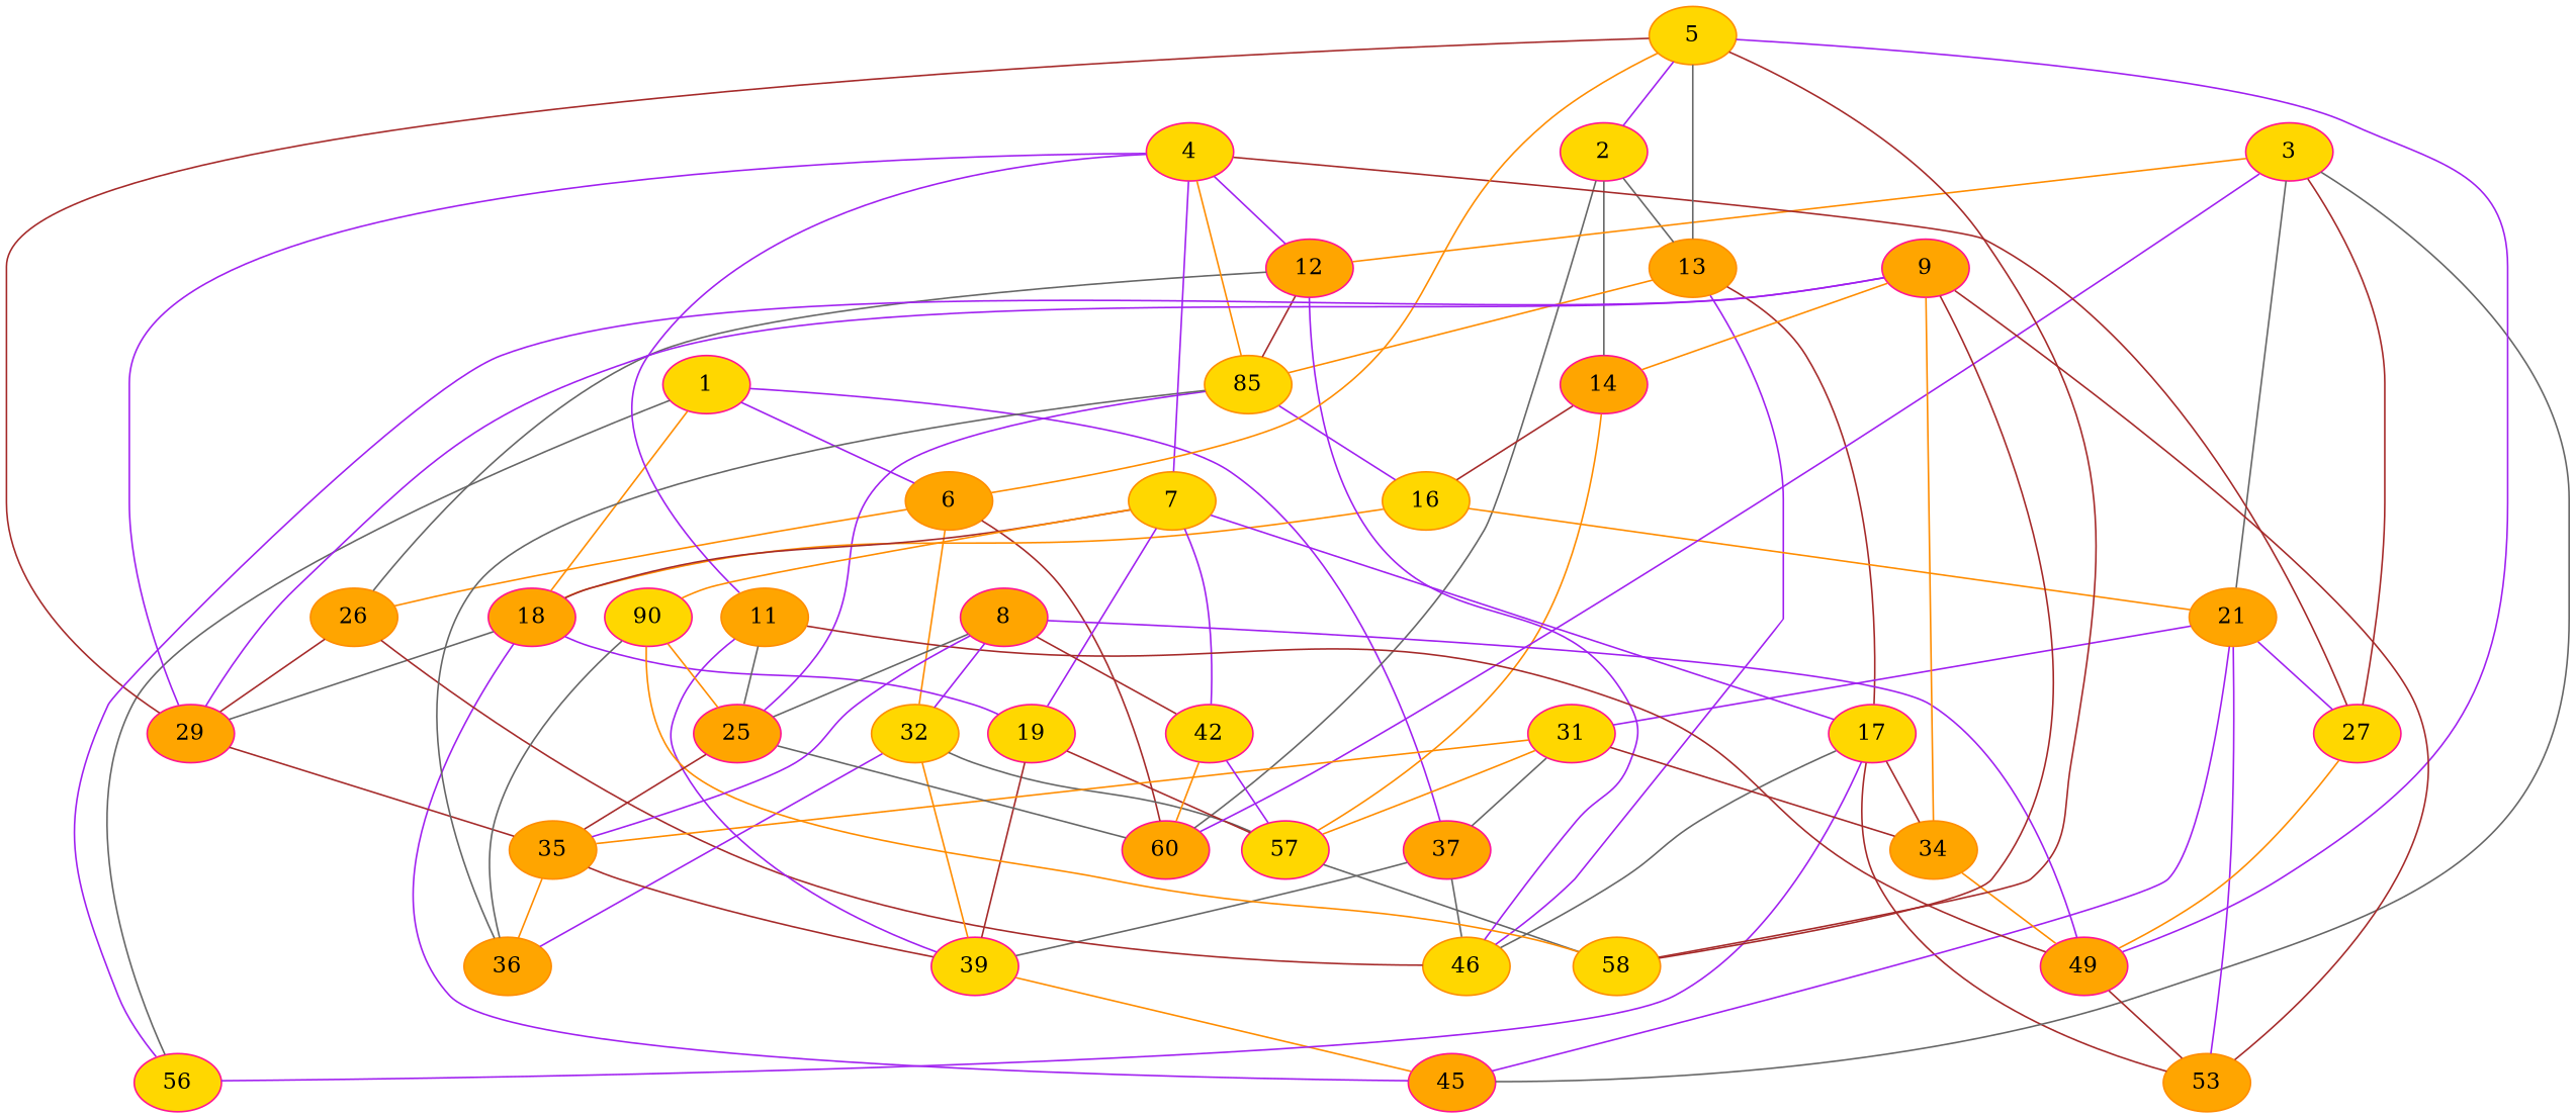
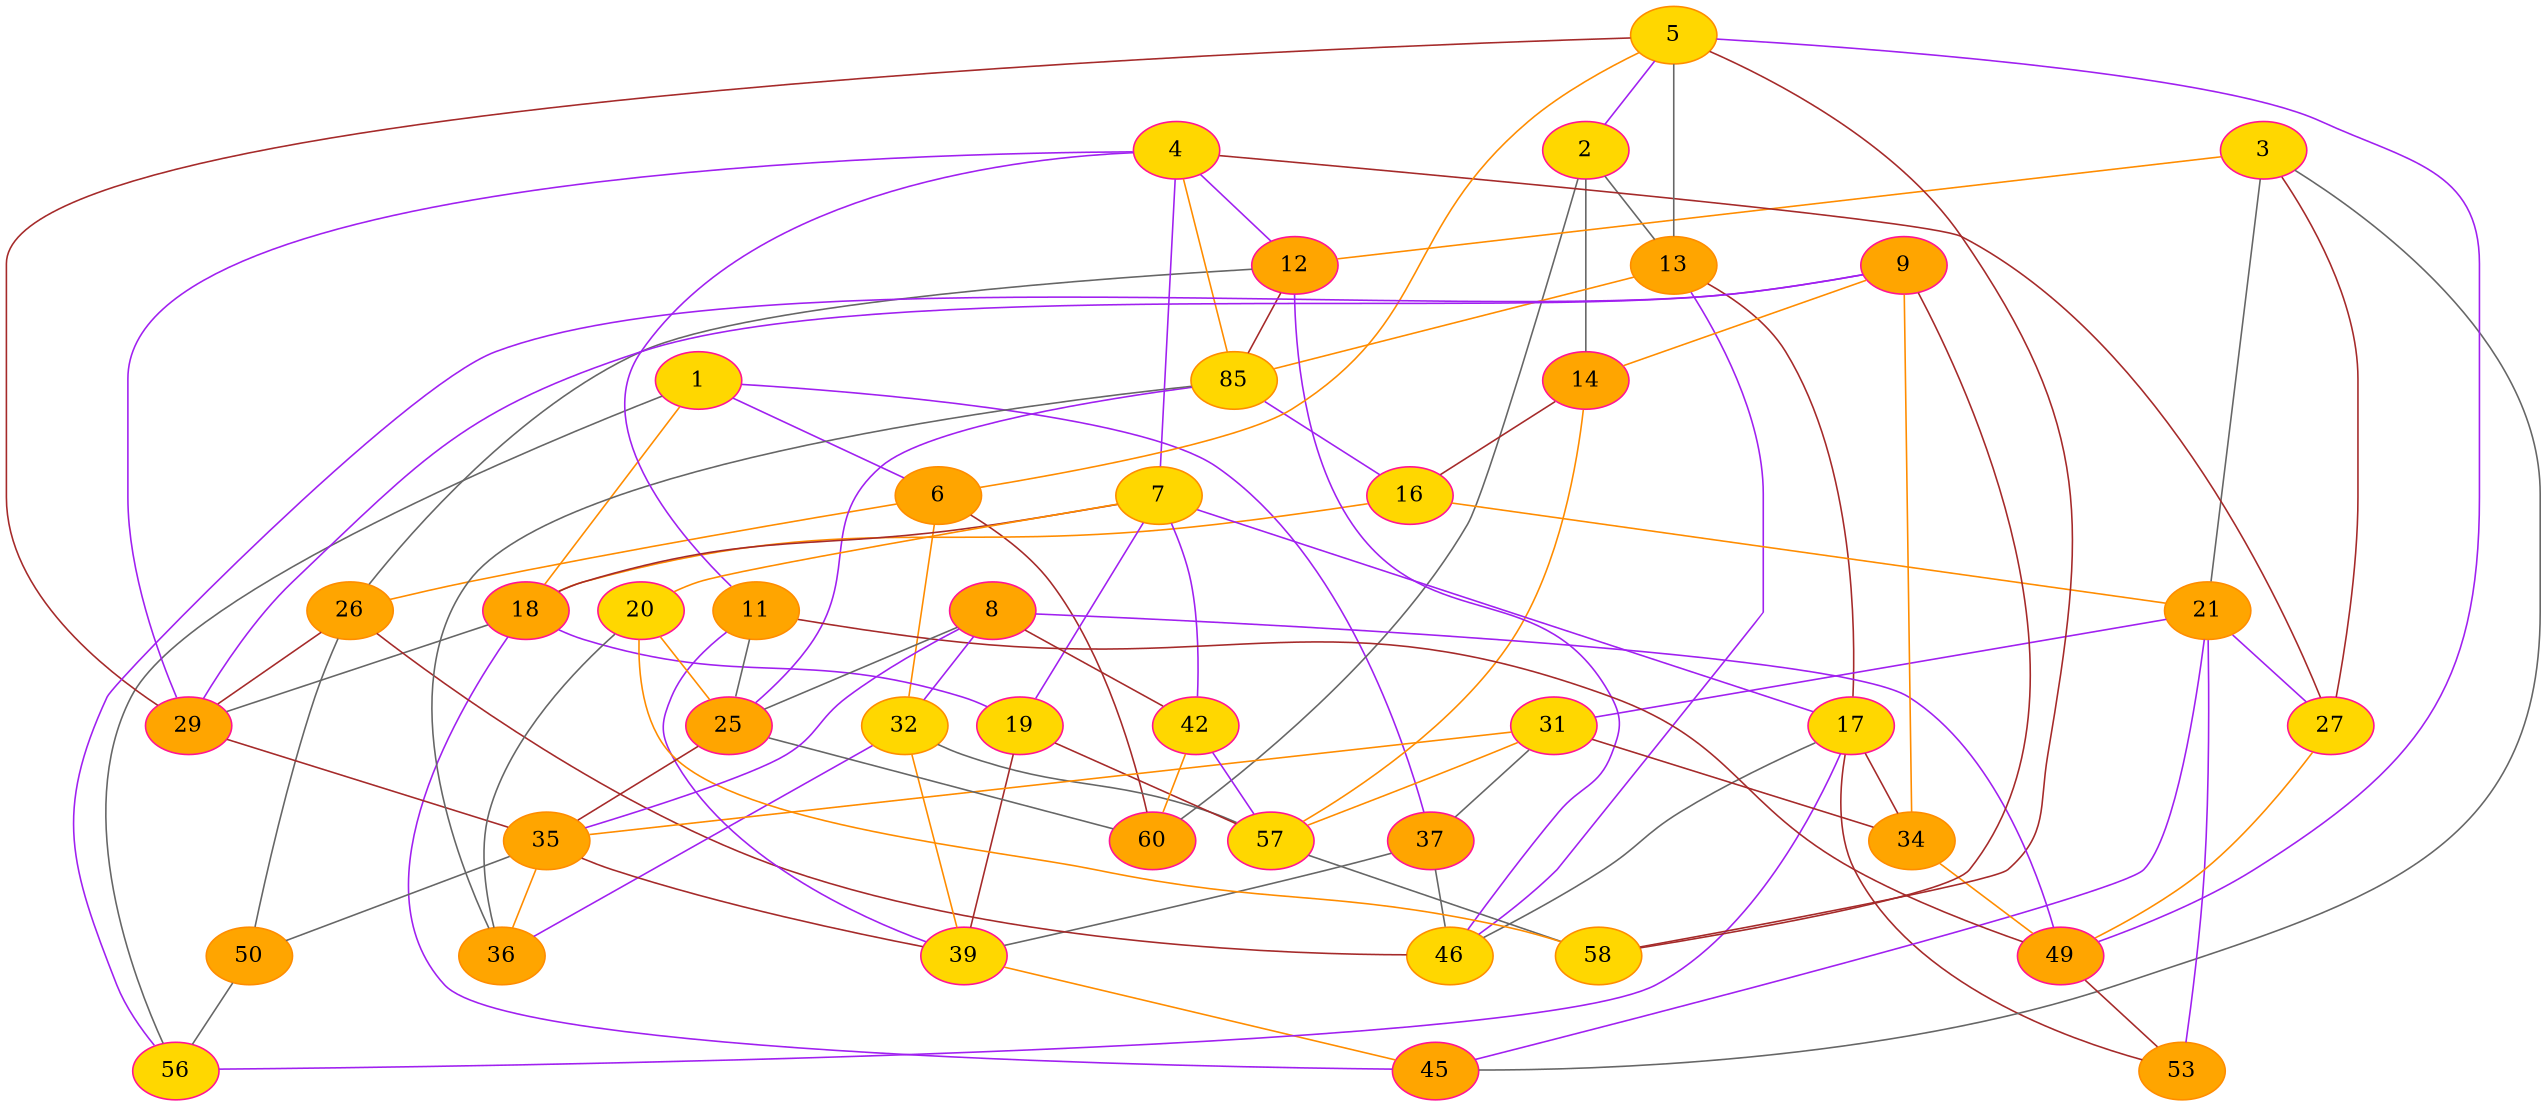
  graph {
    node [color=deeppink fillcolor=orange style=filled]
    edge [color=purple]
    1 [fillcolor=gold super="+54"]
    6 [color=darkorange super="+33"]
    18 [super="+52"]
    37
    56 [fillcolor=gold]
    2 [fillcolor=gold]
    13 [color=darkorange super="+41"]
    14
    60 [super="+65"]
    26 [color=darkorange super="+48"]
    32 [color=darkorange fillcolor=gold super="+62"]
    45
    29 [super="+40"]
    19 [fillcolor=gold]
    39 [fillcolor=gold super="+61"]
    46 [color=darkorange fillcolor=gold super="+66"]
    n17 [color=darkorange fillcolor=gold label=85 super="+23"]
    17 [fillcolor=gold super="+28"]
-   16 [color=darkorange fillcolor=gold super="+67"]
+   16 [fillcolor=gold super="+67"]
    57 [fillcolor=gold super="+59"]
    3 [fillcolor=gold super="+10"]
    12 [super="+22"]
    21 [color=darkorange super="+44"]
    27 [fillcolor=gold]
    31 [fillcolor=gold super="+55"]
    53 [color=darkorange]
    49 [super="+63"]
    35 [color=darkorange super="+68"]
    34 [color=darkorange]
    4 [fillcolor=gold super="+38"]
    7 [color=darkorange fillcolor=gold super="+43"]
    11 [color=darkorange]
-   20 [fillcolor=gold label=90]
+   20 [fillcolor=gold]
    42 [fillcolor=gold]
    25 [super="+51"]
    36 [color=darkorange]
    5 [color=darkorange fillcolor=gold super="+64"]
    58 [color=darkorange fillcolor=gold]
+   50 [color=darkorange]
    8 [super="+47"]
    9 [super="+30"]
    1 -- 6
    1 -- 18 [color=darkorange]
    1 -- 37
    1 -- 56 [color=gray40]
    6 -- 60 [color=brown weight=2]
    6 -- 26 [color=darkorange]
    6 -- 32 [color=darkorange]
    18 -- 45
    18 -- 29 [color=gray40]
    18 -- 19
    37 -- 39 [color=gray40]
    37 -- 46 [color=gray40]
    2 -- 13 [color=gray40]
    2 -- 14 [color=gray40]
    2 -- 60 [color=gray40]
    13 -- 46
    13 -- n17 [color=darkorange]
    13 -- 17 [color=brown]
    14 -- 16 [color=brown]
    14 -- 57 [color=darkorange]
    26 -- 29 [color=brown]
    26 -- 46 [color=brown weight=2]
+   26 -- 50 [color=gray40]
    32 -- 39 [color=darkorange]
    32 -- 57 [color=gray40]
    32 -- 36
    29 -- 35 [color=brown]
    19 -- 39 [color=brown]
    19 -- 57 [color=brown]
    39 -- 45 [color=darkorange]
    n17 -- 16
    n17 -- 25
    n17 -- 36 [color=gray40]
    17 -- 56
    17 -- 46 [color=gray40]
    17 -- 53 [color=brown]
    17 -- 34 [color=brown]
    16 -- 18 [color=darkorange]
    16 -- 21 [color=darkorange]
    57 -- 58 [color=gray40]
-   3 -- 60
    3 -- 45 [color=gray40]
    3 -- 12 [color=darkorange]
    3 -- 21 [color=gray40]
    3 -- 27 [color=brown]
    12 -- 26 [color=gray40]
    12 -- 46
    12 -- n17 [color=brown]
    21 -- 45
    21 -- 27
    21 -- 31
    21 -- 53
    27 -- 49 [color=darkorange]
    31 -- 37 [color=gray40]
    31 -- 57 [color=darkorange]
    31 -- 35 [color=darkorange]
    31 -- 34 [color=brown]
    49 -- 53 [color=brown]
    35 -- 39 [color=brown]
    35 -- 36 [color=darkorange]
+   35 -- 50 [color=gray40]
    34 -- 49 [color=darkorange]
    4 -- 29
    4 -- n17 [color=darkorange]
    4 -- 12
    4 -- 27 [color=brown]
    4 -- 7
    4 -- 11
    7 -- 18 [color=brown]
    7 -- 19
    7 -- 17
    7 -- 20 [color=darkorange]
    7 -- 42
    11 -- 39
    11 -- 49 [color=brown]
    11 -- 25 [color=gray40]
    20 -- 25 [color=darkorange]
    20 -- 36 [color=gray40]
    20 -- 58 [color=darkorange]
    42 -- 60 [color=darkorange]
    42 -- 57
    25 -- 60 [color=gray40]
    25 -- 35 [color=brown]
    5 -- 6 [color=darkorange]
    5 -- 2
    5 -- 13 [color=gray40 weight=2]
    5 -- 29 [color=brown]
    5 -- 49
    5 -- 58 [color=brown]
+   50 -- 56 [color=gray40]
    8 -- 32 [weight=2]
    8 -- 49
    8 -- 35
    8 -- 42 [color=brown]
    8 -- 25 [color=gray40]
    9 -- 56
    9 -- 14 [color=darkorange]
    9 -- 29
-   9 -- 53 [color=brown]
    9 -- 34 [color=darkorange]
    9 -- 58 [color=brown]
  }
